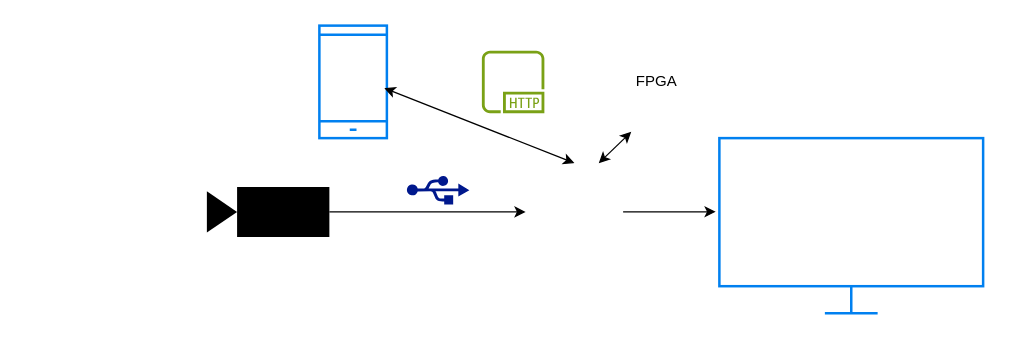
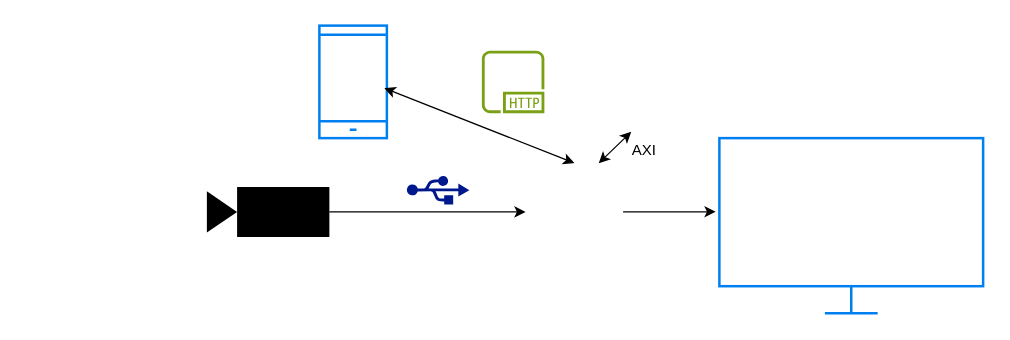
  <mxCell id="0" />
  <mxCell id="1" parent="0" />
  <mxCell id="2" value="" style="shape=mxgraph.signs.tech.video_camera;html=1;pointerEvents=1;fillColor=#000000;strokeColor=none;verticalLabelPosition=bottom;verticalAlign=top;align=center;rotation=-180;" parent="1" vertex="1"><mxGeometry x="160" y="149" width="98" height="40" as="geometry" /></mxCell>
  <mxCell id="3" value="" style="html=1;verticalLabelPosition=bottom;align=center;labelBackgroundColor=#ffffff;verticalAlign=top;strokeWidth=2;strokeColor=#0080F0;shadow=0;dashed=0;shape=mxgraph.ios7.icons.smartphone;" parent="1" vertex="1"><mxGeometry x="250" y="20" width="54" height="90" as="geometry" /></mxCell>
  <mxCell id="4" value="" style="sketch=0;outlineConnect=0;fontColor=#232F3E;gradientColor=none;fillColor=#7AA116;strokeColor=none;dashed=0;verticalLabelPosition=bottom;verticalAlign=top;align=center;html=1;fontSize=12;fontStyle=0;aspect=fixed;pointerEvents=1;shape=mxgraph.aws4.http_protocol;" parent="1" vertex="1"><mxGeometry x="380" y="40" width="50" height="50" as="geometry" /></mxCell>
  <mxCell id="5" value="" style="shape=image;html=1;verticalAlign=top;verticalLabelPosition=bottom;labelBackgroundColor=#ffffff;imageAspect=0;aspect=fixed;image=https://cdn1.iconfinder.com/data/icons/computer-hardware-glyphs-vol-2/52/microchip__chip__cpu__computer__proceesor__pc__hardware-128.png" vertex="1" parent="1"><mxGeometry x="479.5" y="25" width="80" height="80" as="geometry" /></mxCell>
  <mxCell id="6" value="" style="shape=image;html=1;verticalAlign=top;verticalLabelPosition=bottom;labelBackgroundColor=#ffffff;imageAspect=0;aspect=fixed;image=https://cdn1.iconfinder.com/data/icons/computer-hardware-line-vol-1/52/cpu__intel__desktop__processorchip__processor__hardware__pc-128.png" vertex="1" parent="1"><mxGeometry x="415" y="130" width="78" height="78" as="geometry" /></mxCell>
  <mxCell id="7" value="" style="endArrow=classic;startArrow=classic;html=1;rounded=0;entryX=0.963;entryY=0.556;entryDx=0;entryDy=0;entryPerimeter=0;exitX=0.5;exitY=0;exitDx=0;exitDy=0;" edge="1" parent="1" source="6" target="3"><mxGeometry width="50" height="50" relative="1" as="geometry"><mxPoint x="451" y="130" as="sourcePoint" /><mxPoint x="460" y="10" as="targetPoint" /></mxGeometry></mxCell>
  <mxCell id="8" value="" style="shape=image;html=1;verticalAlign=top;verticalLabelPosition=bottom;labelBackgroundColor=#ffffff;imageAspect=0;aspect=fixed;image=https://cdn1.iconfinder.com/data/icons/material-device/24/screen-rotation-128.png" vertex="1" parent="1"><mxGeometry x="253" y="30" width="30" height="30" as="geometry" /></mxCell>
  <mxCell id="9" value="" style="sketch=0;aspect=fixed;pointerEvents=1;shadow=0;dashed=0;html=1;strokeColor=none;labelPosition=center;verticalLabelPosition=bottom;verticalAlign=top;align=center;fillColor=#00188D;shape=mxgraph.mscae.enterprise.usb" vertex="1" parent="1"><mxGeometry x="320" y="140" width="50" height="23" as="geometry" /></mxCell>
  <mxCell id="10" value="" style="endArrow=classic;html=1;rounded=0;entryX=0;entryY=0.5;entryDx=0;entryDy=0;exitX=0;exitY=0.5;exitDx=0;exitDy=0;exitPerimeter=0;" edge="1" parent="1" source="2" target="6"><mxGeometry width="50" height="50" relative="1" as="geometry"><mxPoint x="260" y="170" as="sourcePoint" /><mxPoint x="308" y="120" as="targetPoint" /></mxGeometry></mxCell>
  <mxCell id="11" value="" style="html=1;verticalLabelPosition=bottom;align=center;labelBackgroundColor=#ffffff;verticalAlign=top;strokeWidth=2;strokeColor=#0080F0;shadow=0;dashed=0;shape=mxgraph.ios7.icons.monitor;" vertex="1" parent="1"><mxGeometry x="570" y="110" width="211" height="140" as="geometry" /></mxCell>
  <mxCell id="12" value="" style="endArrow=classic;startArrow=classic;html=1;rounded=0;entryX=0.25;entryY=1;entryDx=0;entryDy=0;exitX=0.75;exitY=0;exitDx=0;exitDy=0;" edge="1" parent="1" source="6" target="5"><mxGeometry width="50" height="50" relative="1" as="geometry"><mxPoint x="490" y="220" as="sourcePoint" /><mxPoint x="540" y="170" as="targetPoint" /></mxGeometry></mxCell>
+ <mxCell id="13" value="&lt;div&gt;AXI&lt;/div&gt;" style="text;html=1;strokeColor=none;fillColor=none;align=center;verticalAlign=middle;whiteSpace=wrap;rounded=0;" vertex="1" parent="1"><mxGeometry x="489.5" y="110" width="40" height="20" as="geometry" /></mxCell>
  <mxCell id="14" value="" style="endArrow=classic;html=1;rounded=0;exitX=1;exitY=0.5;exitDx=0;exitDy=0;entryX=-0.014;entryY=0.421;entryDx=0;entryDy=0;entryPerimeter=0;" edge="1" parent="1" source="6" target="11"><mxGeometry width="50" height="50" relative="1" as="geometry"><mxPoint x="550" y="240" as="sourcePoint" /><mxPoint x="600" y="190" as="targetPoint" /></mxGeometry></mxCell>
- <mxCell id="15" value="&lt;div&gt;FPGA&lt;/div&gt;" style="text;html=1;strokeColor=none;fillColor=none;align=center;verticalAlign=middle;whiteSpace=wrap;rounded=0;" vertex="1" parent="1"><mxGeometry x="489.5" y="50" width="60" height="30" as="geometry" /></mxCell>
  <mxCell id="16" value="" style="shape=image;html=1;verticalAlign=top;verticalLabelPosition=bottom;labelBackgroundColor=#ffffff;imageAspect=0;aspect=fixed;image=https://cdn4.iconfinder.com/data/icons/48-bubbles/48/18.Pictures-Day-128.png;rotation=125;" vertex="1" parent="1"><mxGeometry x="20" y="96" width="128" height="128" as="geometry" /></mxCell>
  <mxCell id="17" value="" style="shape=image;html=1;verticalAlign=top;verticalLabelPosition=bottom;labelBackgroundColor=#ffffff;imageAspect=0;aspect=fixed;image=https://cdn4.iconfinder.com/data/icons/48-bubbles/48/18.Pictures-Day-128.png;rotation=15;" vertex="1" parent="1"><mxGeometry x="616.5" y="110" width="118" height="118" as="geometry" /></mxCell>
  <mxCell id="18" value="" style="shape=image;html=1;verticalAlign=top;verticalLabelPosition=bottom;labelBackgroundColor=#ffffff;imageAspect=0;aspect=fixed;image=https://cdn4.iconfinder.com/data/icons/scripting-and-programming-languages/512/js-128.png" vertex="1" parent="1"><mxGeometry x="390" y="40" width="30" height="30" as="geometry" /></mxCell>
